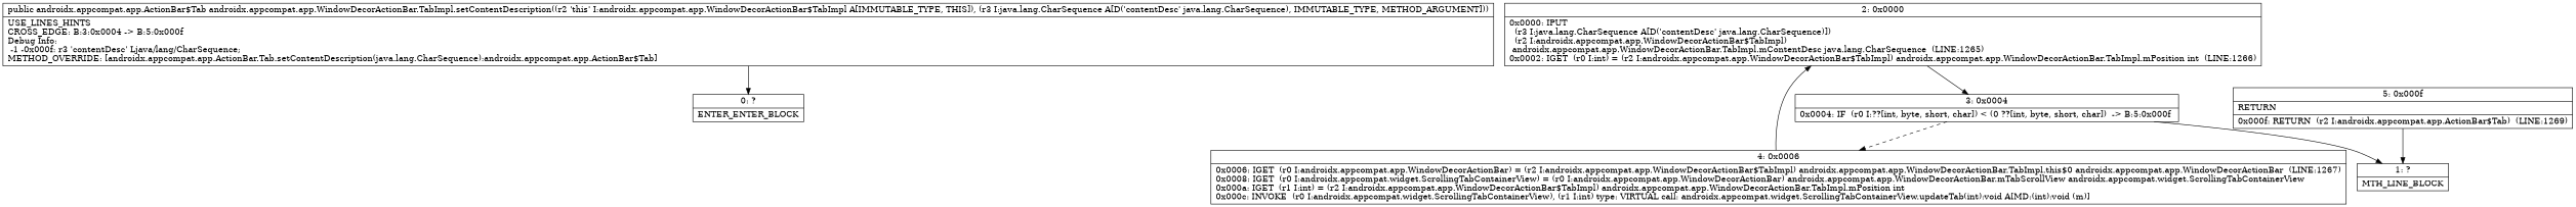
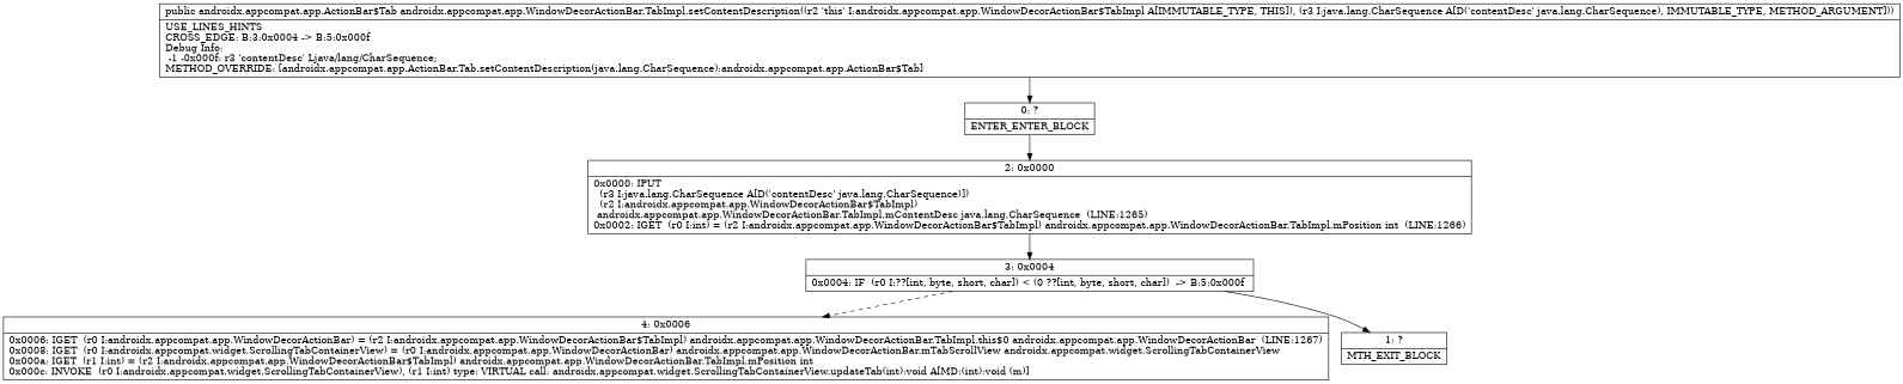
  digraph {
    node [shape=record]
    n1 [label="{0\:\ ?|ENTER_ENTER_BLOCK\l}"]
    n2 [label="{2\:\ 0x0000|0x0000: IPUT  \l  (r3 I:java.lang.CharSequence A[D('contentDesc' java.lang.CharSequence)])\l  (r2 I:androidx.appcompat.app.WindowDecorActionBar$TabImpl)\l androidx.appcompat.app.WindowDecorActionBar.TabImpl.mContentDesc java.lang.CharSequence  (LINE:1265)\l0x0002: IGET  (r0 I:int) = (r2 I:androidx.appcompat.app.WindowDecorActionBar$TabImpl) androidx.appcompat.app.WindowDecorActionBar.TabImpl.mPosition int  (LINE:1266)\l}"]
    n3 [label="{3\:\ 0x0004|0x0004: IF  (r0 I:??[int, byte, short, char]) \< (0 ??[int, byte, short, char])  \-\> B:5:0x000f \l}"]
    n4 [label="{4\:\ 0x0006|0x0006: IGET  (r0 I:androidx.appcompat.app.WindowDecorActionBar) = (r2 I:androidx.appcompat.app.WindowDecorActionBar$TabImpl) androidx.appcompat.app.WindowDecorActionBar.TabImpl.this$0 androidx.appcompat.app.WindowDecorActionBar  (LINE:1267)\l0x0008: IGET  (r0 I:androidx.appcompat.widget.ScrollingTabContainerView) = (r0 I:androidx.appcompat.app.WindowDecorActionBar) androidx.appcompat.app.WindowDecorActionBar.mTabScrollView androidx.appcompat.widget.ScrollingTabContainerView \l0x000a: IGET  (r1 I:int) = (r2 I:androidx.appcompat.app.WindowDecorActionBar$TabImpl) androidx.appcompat.app.WindowDecorActionBar.TabImpl.mPosition int \l0x000c: INVOKE  (r0 I:androidx.appcompat.widget.ScrollingTabContainerView), (r1 I:int) type: VIRTUAL call: androidx.appcompat.widget.ScrollingTabContainerView.updateTab(int):void A[MD:(int):void (m)]\l}"]
-   n5 [label="{1\:\ ?|MTH_LINE_BLOCK\l}"]
-   n6 [label="{5\:\ 0x000f|RETURN\l|0x000f: RETURN  (r2 I:androidx.appcompat.app.ActionBar$Tab)  (LINE:1269)\l}"]
+   n5 [label="{1\:\ ?|MTH_EXIT_BLOCK\l}"]
    n7 [label="{public androidx.appcompat.app.ActionBar$Tab androidx.appcompat.app.WindowDecorActionBar.TabImpl.setContentDescription((r2 'this' I:androidx.appcompat.app.WindowDecorActionBar$TabImpl A[IMMUTABLE_TYPE, THIS]), (r3 I:java.lang.CharSequence A[D('contentDesc' java.lang.CharSequence), IMMUTABLE_TYPE, METHOD_ARGUMENT]))  | USE_LINES_HINTS\lCROSS_EDGE: B:3:0x0004 \-\> B:5:0x000f\lDebug Info:\l  \-1 \-0x000f: r3 'contentDesc' Ljava\/lang\/CharSequence;\lMETHOD_OVERRIDE: [androidx.appcompat.app.ActionBar.Tab.setContentDescription(java.lang.CharSequence):androidx.appcompat.app.ActionBar$Tab]\l}"]
-   n4 -> n2
+   n1 -> n2
    n2 -> n3
    n3 -> n4 [style=dashed]
    n3 -> n5
-   n6 -> n5
    n7 -> n1
  }
